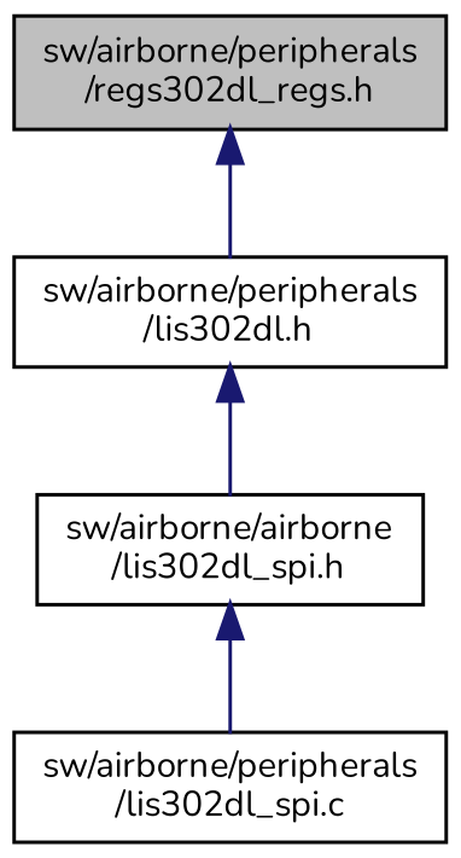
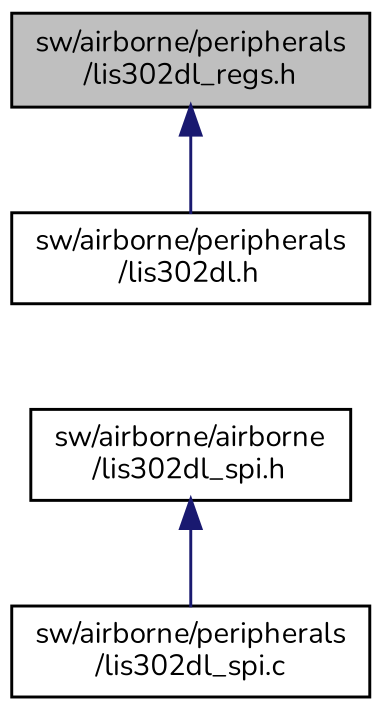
  digraph {
    fontname=Nunito
    node [color=black fillcolor=white fontname=Nunito fontsize=10 shape=record style=filled]
    edge [color=midnightblue dir=back fontname=Nunito fontsize=10 labelfontname=FreeSans labelfontsize=10 style=solid]
-   n1 [fillcolor=grey75 fontcolor=black height=0.2 label="sw/airborne/peripherals\l/regs302dl_regs.h" width=0.4]
+   n1 [fillcolor=grey75 fontcolor=black height=0.2 label="sw/airborne/peripherals\l/lis302dl_regs.h" width=0.4]
    n2 [height=0.2 label="sw/airborne/peripherals\l/lis302dl.h" width=0.4]
    n3 [height=0.2 label="sw/airborne/airborne\l/lis302dl_spi.h" width=0.4]
    n4 [height=0.2 label="sw/airborne/peripherals\l/lis302dl_spi.c" width=0.4]
    n1 -> n2
-   n2 -> n3
    n3 -> n4
  }
